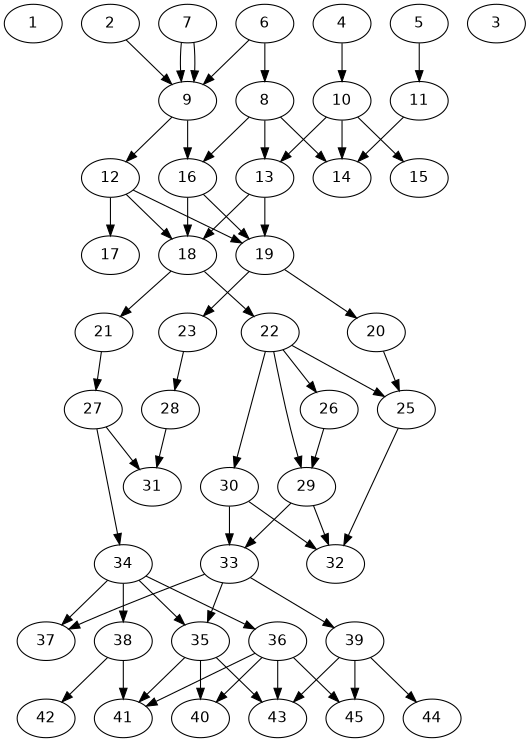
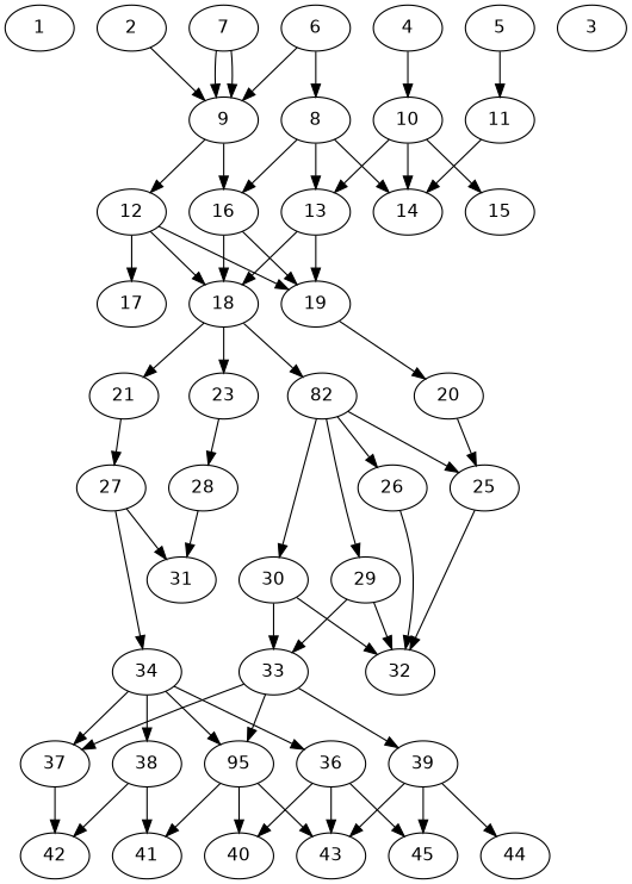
  digraph {
    fontname="DejaVu Sans"
    node [alpha=0.01 fontname="DejaVu Sans"]
    edge [fontname="DejaVu Sans"]
    1 [alpha=0.16 expect_size=18381824]
    2 [alpha=0.04 expect_size=18382848]
    9 [alpha=0.17 expect_size=31565824]
    16 [expect_size=30910464]
    12 [alpha=0.15 expect_size=40088576]
    18 [expect_size=8735744]
    19 [alpha=0.10 expect_size=34630656]
    17 [alpha=0.13 expect_size=38174720]
    3 [alpha=0.05 expect_size=22210560]
    4 [alpha=0.15 expect_size=36777984]
    10 [alpha=0.04 expect_size=21653504]
    13 [alpha=0.15 expect_size=49549312]
    14 [alpha=0.15 expect_size=13735936]
    15 [alpha=0.14 expect_size=47972352]
    5 [alpha=0.13 expect_size=25773056]
    11 [alpha=0.09 expect_size=50077696]
    6 [alpha=0.03 expect_size=42897408]
    8 [alpha=0.11 expect_size=15697920]
    7 [alpha=0.08 expect_size=10460160]
    21 [expect_size=36619264]
-   22 [alpha=0.04 expect_size=10241024]
+   22 [alpha=0.04 expect_size=10241024 label=82]
    23 [alpha=0.15 expect_size=46137344]
    20 [alpha=0.03 expect_size=27327488]
    27 [alpha=0.12 expect_size=9363456]
    25 [alpha=0.12 expect_size=21344256]
    26 [expect_size=7129088]
    29 [alpha=0.14 expect_size=44544000]
    30 [alpha=0.08 expect_size=20930560]
    28 [alpha=0.08 expect_size=41096192]
    31 [expect_size=26863616]
    34 [alpha=0.04 expect_size=26865664]
    32 [alpha=0.08 expect_size=28297216]
    33 [alpha=0.14 expect_size=38370304]
-   35 [alpha=0.12 expect_size=25320448]
+   35 [alpha=0.12 expect_size=25320448 label=95]
    37 [alpha=0.04 expect_size=9794560]
    36 [alpha=0.11 expect_size=7077888]
    38 [alpha=0.18 expect_size=38687744]
    39 [alpha=0.04 expect_size=9839616]
    40 [expect_size=43945984]
    41 [alpha=0.10 expect_size=15861760]
    43 [alpha=0.10 expect_size=36841472]
    42 [expect_size=17606656]
    45 [alpha=0.19 expect_size=33262592]
    44 [alpha=0.11 expect_size=23499776]
    2 -> 9
    9 -> 16
    9 -> 12
    16 -> 18
    16 -> 19
    12 -> 18
    12 -> 19
    12 -> 17
    18 -> 21
    18 -> 22
-   19 -> 23
+   18 -> 23
    19 -> 20
    4 -> 10
    10 -> 13
    10 -> 14
    10 -> 15
    13 -> 18
    13 -> 19
    5 -> 11
    11 -> 14
    6 -> 9
    6 -> 8
    8 -> 16
    8 -> 13
    8 -> 14
    7 -> 9
    7 -> 9
    21 -> 27
    22 -> 25
    22 -> 26
    22 -> 29
    22 -> 30
    23 -> 28
    20 -> 25
    27 -> 31
    27 -> 34
    25 -> 32
-   26 -> 29
+   26 -> 32
    29 -> 32
    29 -> 33
    30 -> 32
    30 -> 33
    28 -> 31
    34 -> 35
    34 -> 37
    34 -> 36
    34 -> 38
    33 -> 35
    33 -> 37
    33 -> 39
    35 -> 40
    35 -> 41
    35 -> 43
+   37 -> 42
    36 -> 40
-   36 -> 41
    36 -> 43
    36 -> 45
    38 -> 41
    38 -> 42
    39 -> 43
    39 -> 45
    39 -> 44
  }
